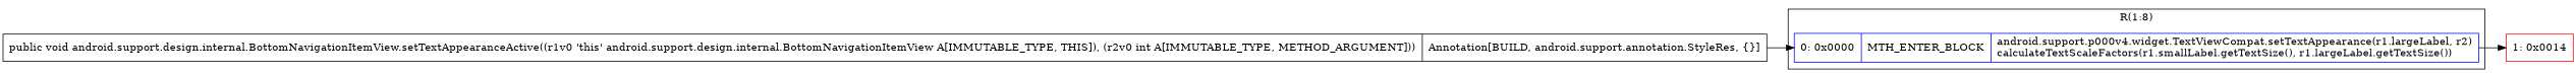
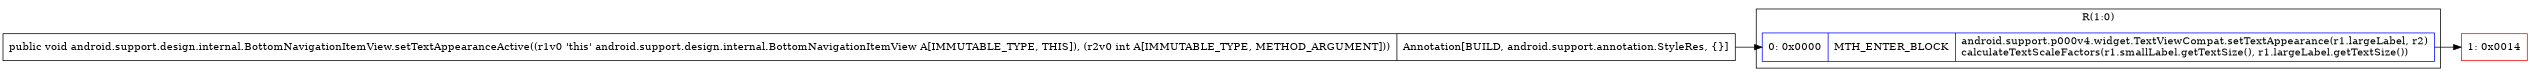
  digraph {
    rankdir=LR
    node [shape=record]
    n1 [color=blue label="{0\:\ 0x0000|MTH_ENTER_BLOCK\l|android.support.p000v4.widget.TextViewCompat.setTextAppearance(r1.largeLabel, r2)\lcalculateTextScaleFactors(r1.smallLabel.getTextSize(), r1.largeLabel.getTextSize())\l}"]
    n2 [color=red label="{1\:\ 0x0014}"]
    n3 [label="{public void android.support.design.internal.BottomNavigationItemView.setTextAppearanceActive((r1v0 'this' android.support.design.internal.BottomNavigationItemView A[IMMUTABLE_TYPE, THIS]), (r2v0 int A[IMMUTABLE_TYPE, METHOD_ARGUMENT]))  | Annotation[BUILD, android.support.annotation.StyleRes, \{\}]\l}"]
    subgraph cluster_1 {
-     label="R(1:8)"
+     label="R(1:0)"
      n1
    }
    n1 -> n2
    n3 -> n1
  }
